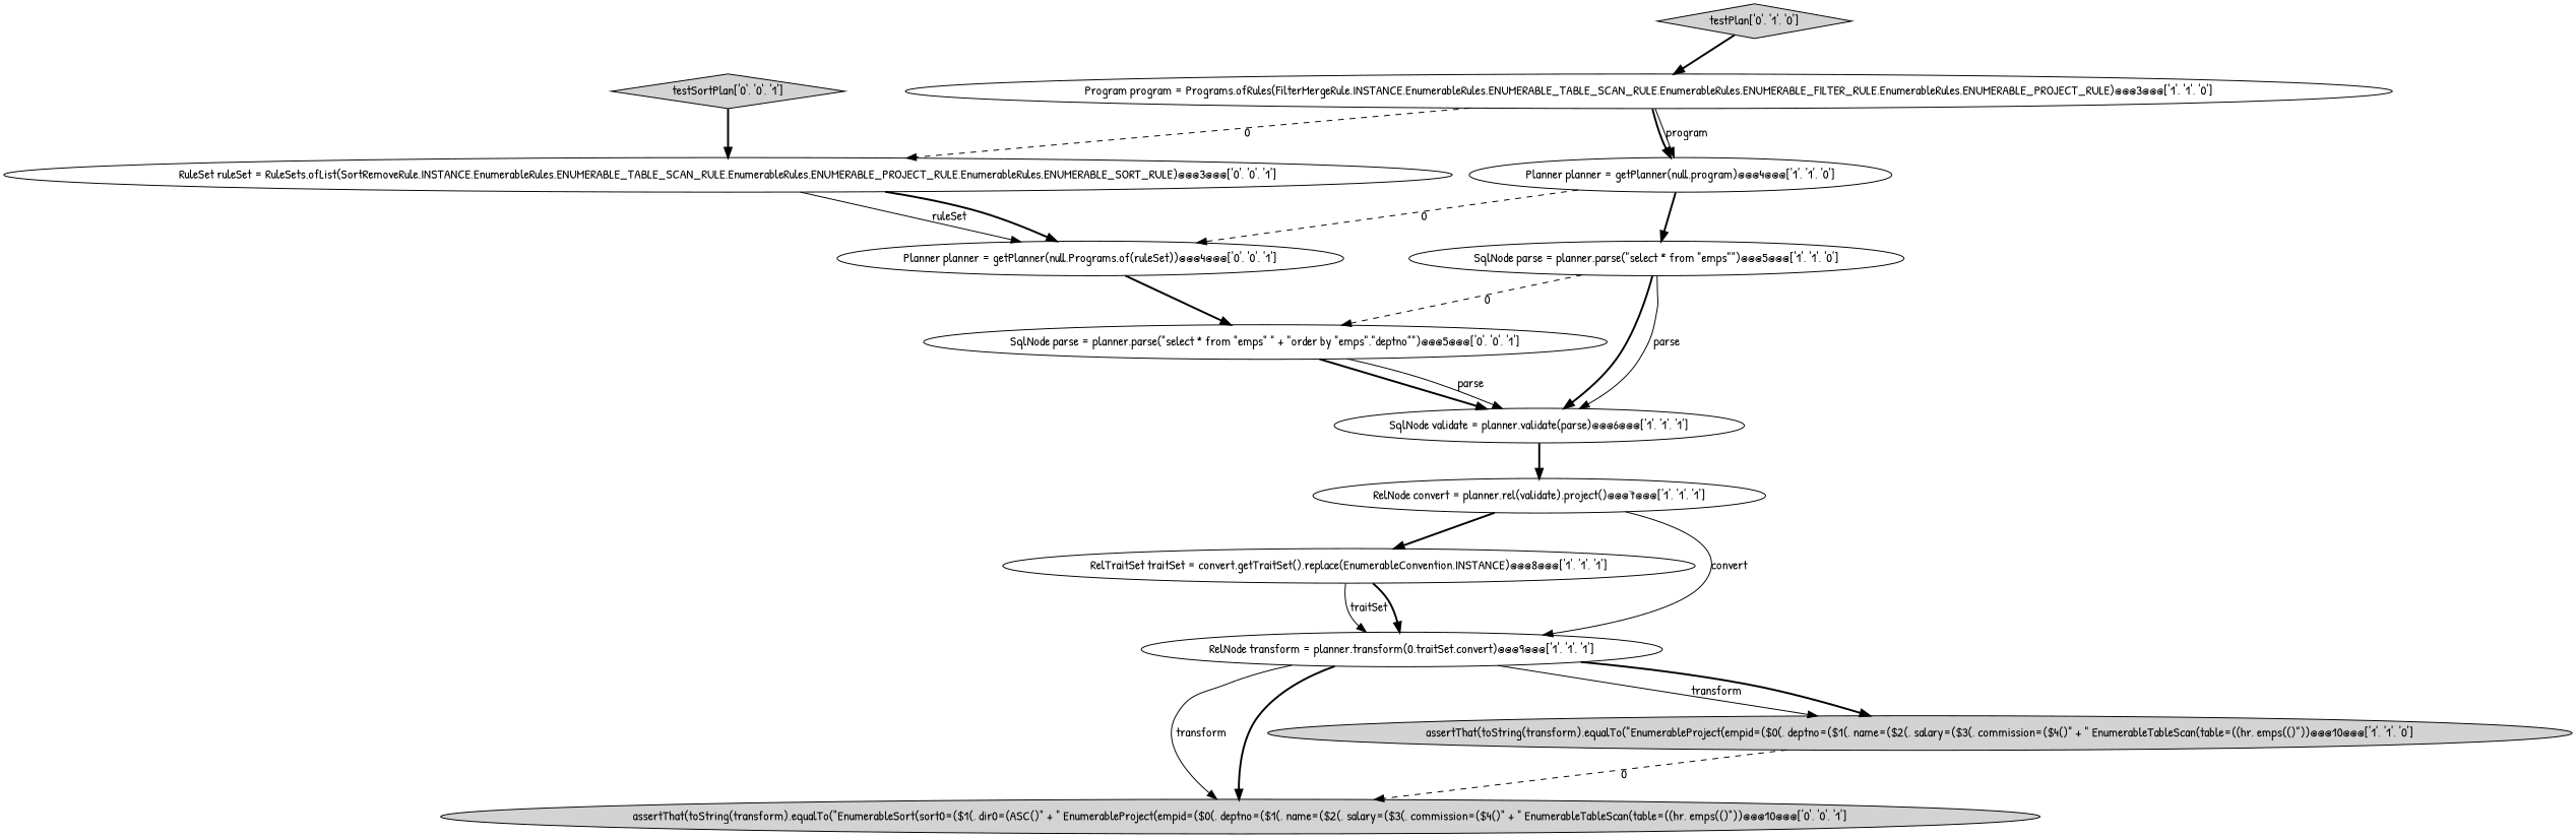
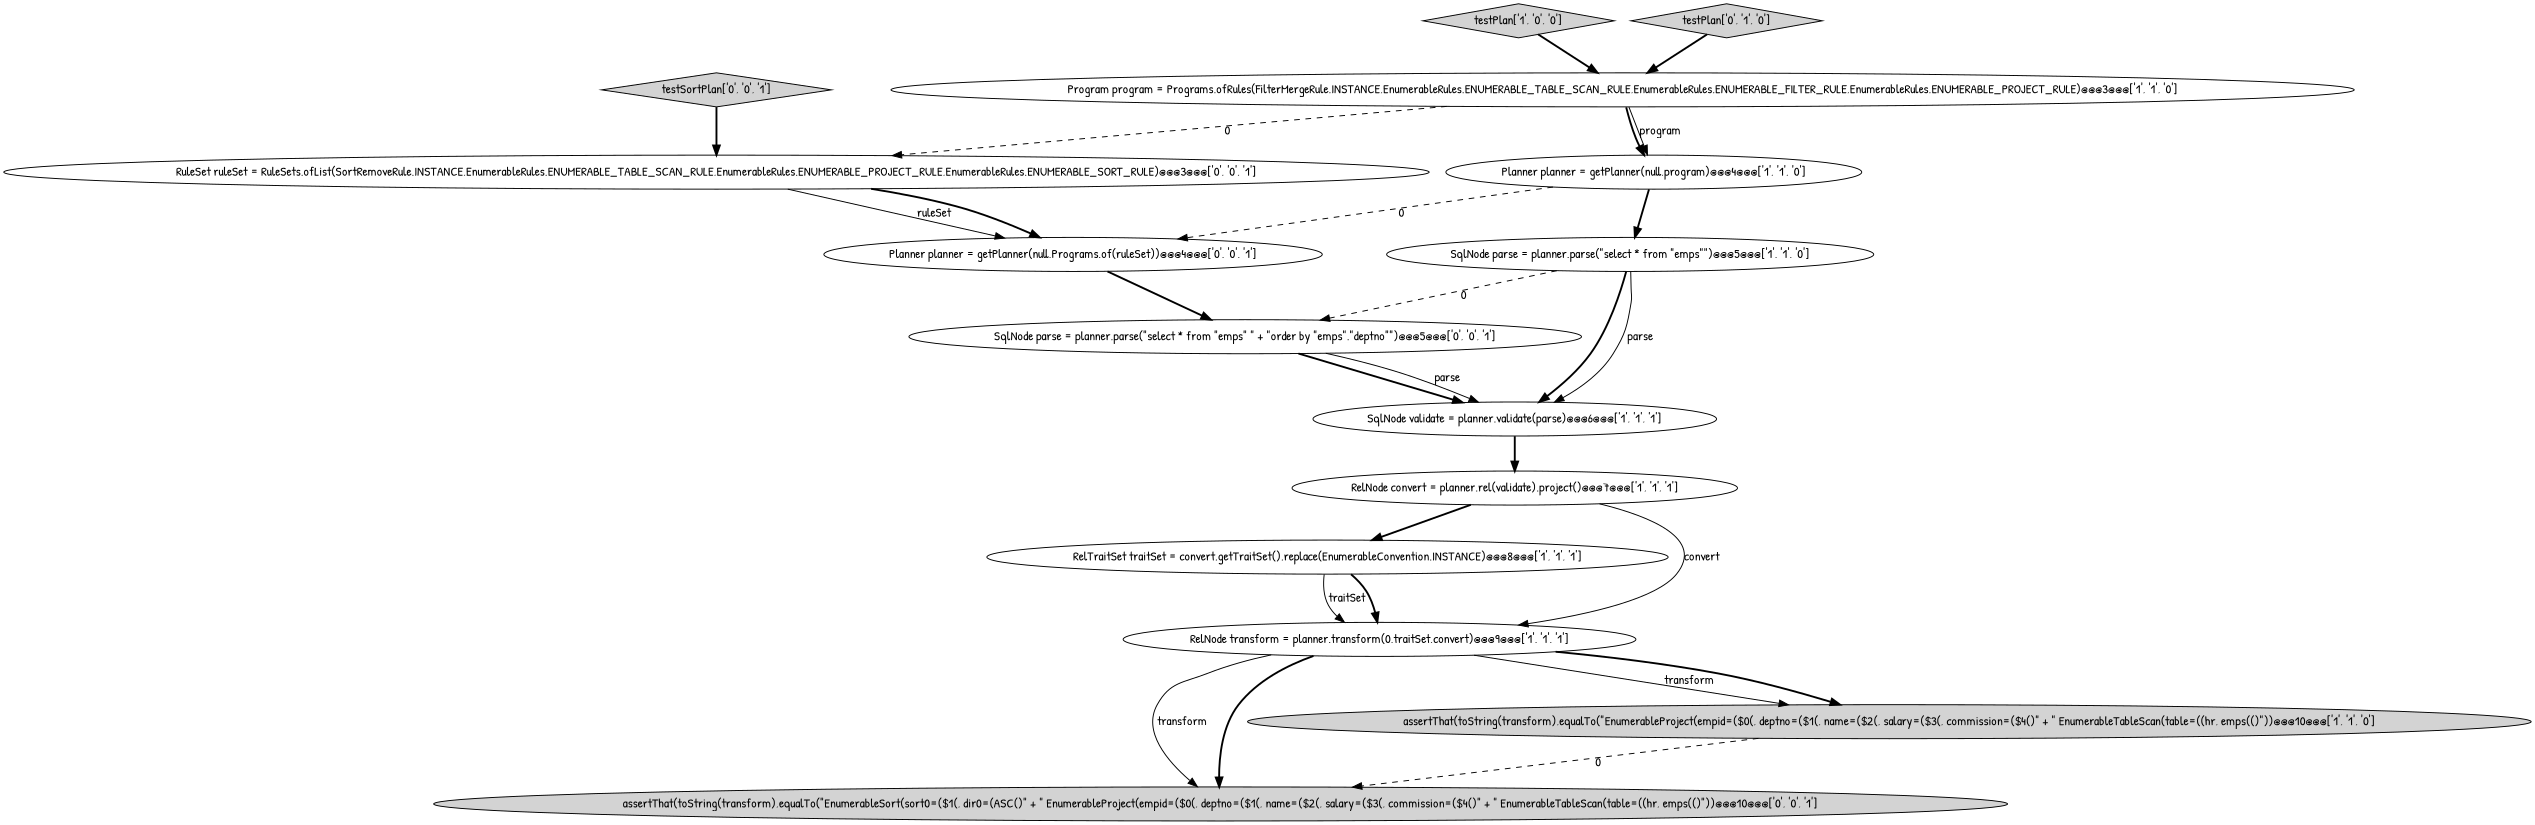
  digraph {
    fontname="Patrick Hand"
    node [fillcolor=white shape=ellipse style=filled fontname="Patrick Hand"]
    edge [style=bold fontname="Patrick Hand"]
    n1 [label="SqlNode parse = planner.parse(\"select * from \"emps\" \" + \"order by \"emps\".\"deptno\"\")@@@5@@@['0', '0', '1']"]
    n2 [label="SqlNode validate = planner.validate(parse)@@@6@@@['1', '1', '1']"]
    n3 [label="RelTraitSet traitSet = convert.getTraitSet().replace(EnumerableConvention.INSTANCE)@@@8@@@['1', '1', '1']"]
    n4 [label="RelNode transform = planner.transform(0,traitSet,convert)@@@9@@@['1', '1', '1']"]
+   n5 [fillcolor=lightgray label="testPlan['1', '0', '0']" shape=diamond]
    n6 [label="Program program = Programs.ofRules(FilterMergeRule.INSTANCE,EnumerableRules.ENUMERABLE_TABLE_SCAN_RULE,EnumerableRules.ENUMERABLE_FILTER_RULE,EnumerableRules.ENUMERABLE_PROJECT_RULE)@@@3@@@['1', '1', '0']"]
    n7 [label="RuleSet ruleSet = RuleSets.ofList(SortRemoveRule.INSTANCE,EnumerableRules.ENUMERABLE_TABLE_SCAN_RULE,EnumerableRules.ENUMERABLE_PROJECT_RULE,EnumerableRules.ENUMERABLE_SORT_RULE)@@@3@@@['0', '0', '1']"]
    n8 [label="Planner planner = getPlanner(null,program)@@@4@@@['1', '1', '0']"]
    n9 [fillcolor=lightgray label="testPlan['0', '1', '0']" shape=diamond]
    n10 [label="RelNode convert = planner.rel(validate).project()@@@7@@@['1', '1', '1']"]
    n11 [fillcolor=lightgray label="assertThat(toString(transform),equalTo(\"EnumerableSort(sort0=($1(, dir0=(ASC()\" + \" EnumerableProject(empid=($0(, deptno=($1(, name=($2(, salary=($3(, commission=($4()\" + \" EnumerableTableScan(table=((hr, emps(()\"))@@@10@@@['0', '0', '1']"]
    n12 [fillcolor=lightgray label="assertThat(toString(transform),equalTo(\"EnumerableProject(empid=($0(, deptno=($1(, name=($2(, salary=($3(, commission=($4()\" + \" EnumerableTableScan(table=((hr, emps(()\"))@@@10@@@['1', '1', '0']"]
    n13 [fillcolor=lightgray label="testSortPlan['0', '0', '1']" shape=diamond]
    n14 [label="Planner planner = getPlanner(null,Programs.of(ruleSet))@@@4@@@['0', '0', '1']"]
    n15 [label="SqlNode parse = planner.parse(\"select * from \"emps\"\")@@@5@@@['1', '1', '0']"]
    n1 -> n2
    n1 -> n2 [label=parse style=solid]
    n2 -> n10
    n3 -> n4 [label=traitSet style=solid]
    n3 -> n4
    n4 -> n11 [label=transform style=solid]
    n4 -> n11
    n4 -> n12 [label=transform style=solid]
    n4 -> n12
+   n5 -> n6
    n6 -> n7 [label=0 style=dashed]
    n6 -> n8
    n6 -> n8 [label=program style=solid]
    n7 -> n14 [label=ruleSet style=solid]
    n7 -> n14
    n8 -> n14 [label=0 style=dashed]
    n8 -> n15
    n9 -> n6
    n10 -> n3
    n10 -> n4 [label=convert style=solid]
    n12 -> n11 [label=0 style=dashed]
    n13 -> n7
    n14 -> n1
    n15 -> n1 [label=0 style=dashed]
    n15 -> n2
    n15 -> n2 [label=parse style=solid]
  }
